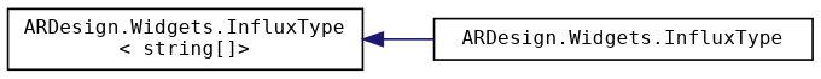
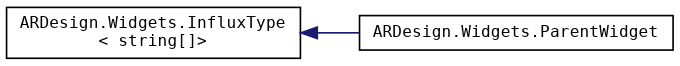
  digraph {
    rankdir=LR
    fontname="DejaVu Sans Mono"
    node [color=black fillcolor=white fontname="DejaVu Sans Mono" fontsize=10 shape=record style=filled]
    n1 [height=0.2 label="ARDesign.Widgets.InfluxType\l\< string[]\>" width=0.4]
-   n2 [height=0.2 label="ARDesign.Widgets.InfluxType" width=0.4]
+   n2 [height=0.2 label="ARDesign.Widgets.ParentWidget" width=0.4]
    n1 -> n2 [color=midnightblue dir=back fontname="DejaVu Sans Mono" fontsize=10 labelfontname=Helvetica labelfontsize=10 style=solid]
  }
